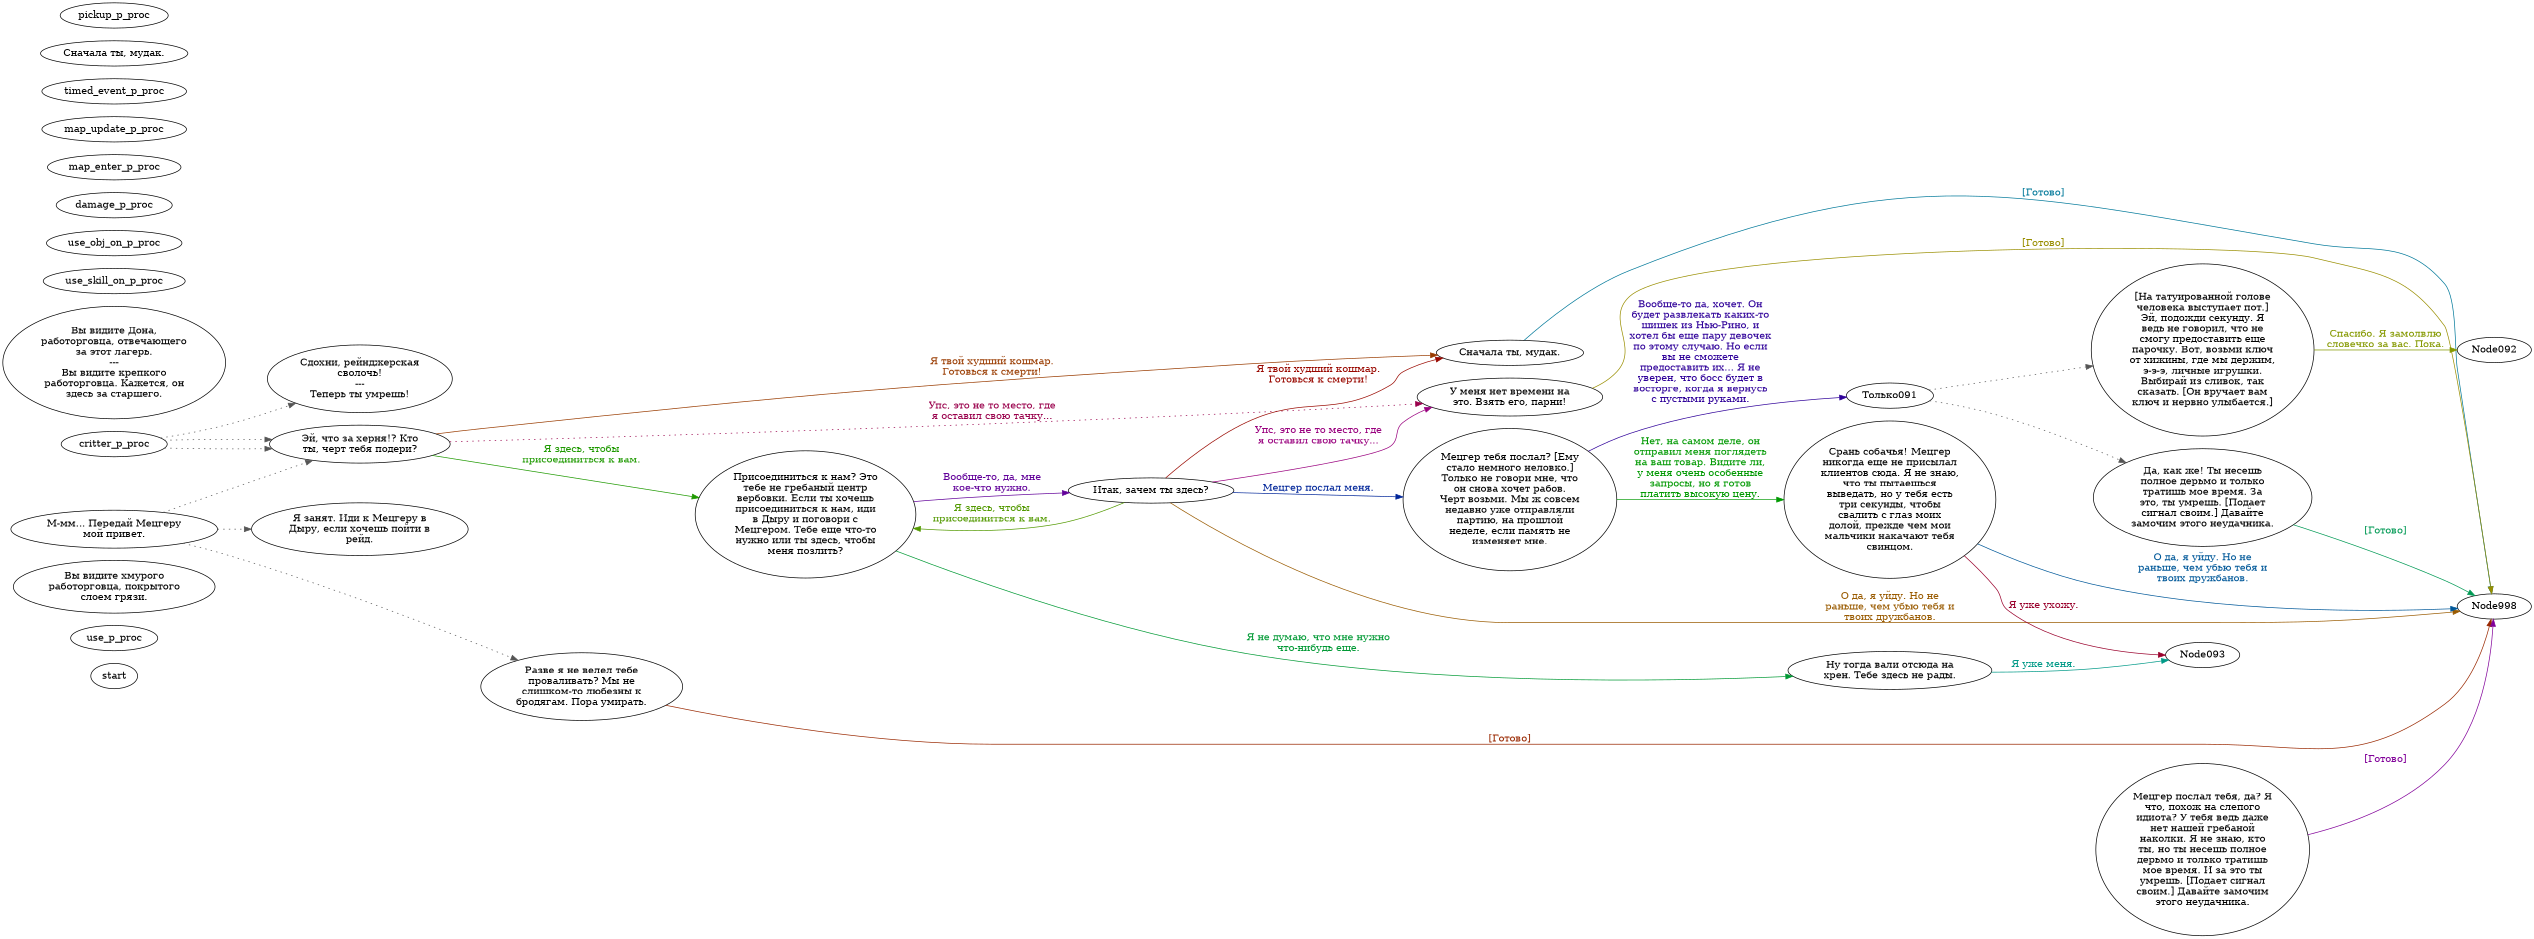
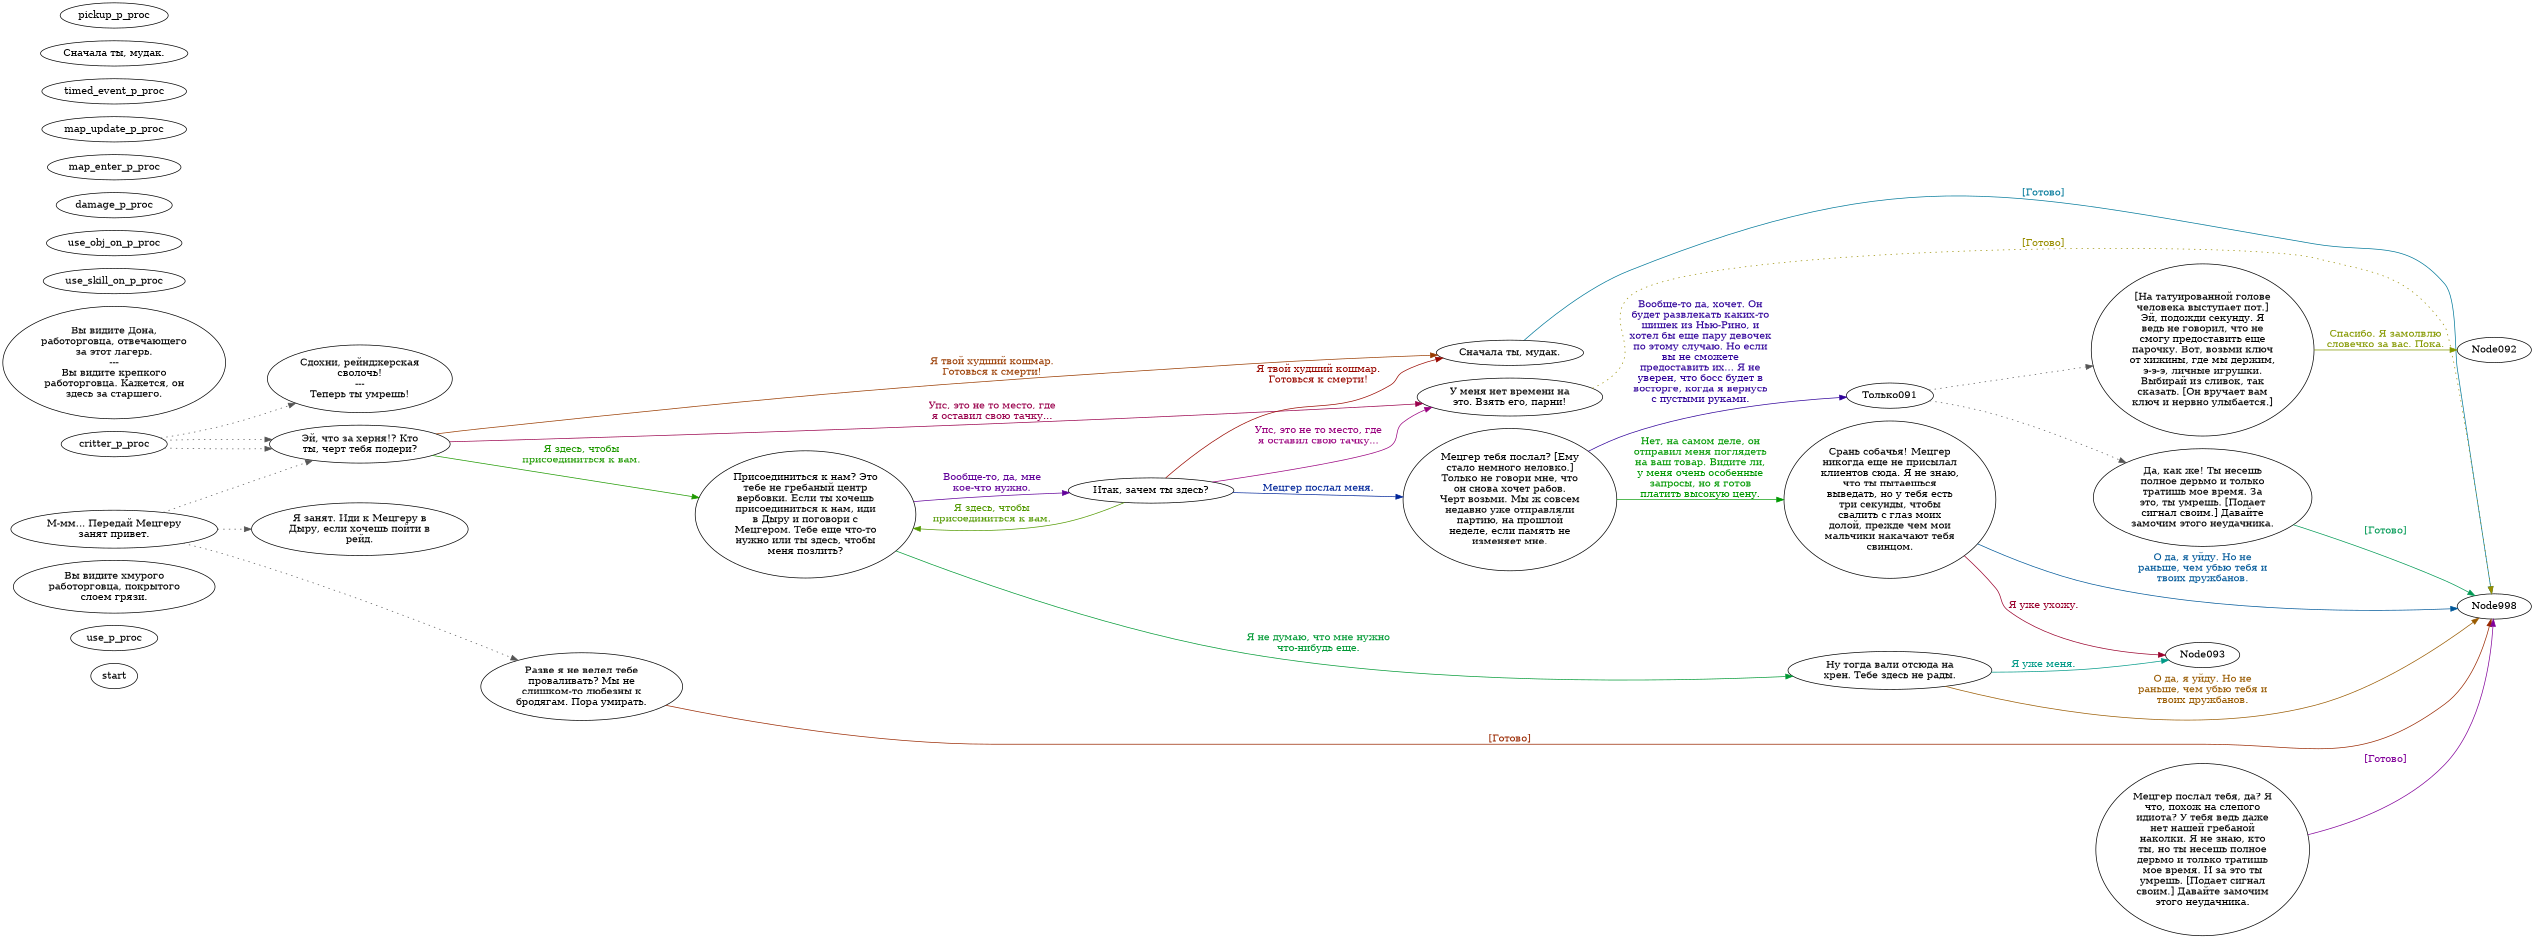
  digraph {
    rankdir=LR
    node [color="#000000" fillcolor="#FFFFFF" style=filled]
    edge [color="#555555"]
    start
    use_p_proc
    n3 [label="Вы видите хмурого\nработорговца, покрытого\nслоем грязи."]
    n4 [label="Сдохни, рейнджерская\nсволочь!\n---\nТеперь ты умрешь!"]
    critter_p_proc
    n6 [label="Эй, что за херня!? Кто\nты, черт тебя подери?"]
    n7 [label="Сначала ты, мудак."]
    n8 [label="Присоединиться к нам? Это\nтебе не гребаный центр\nвербовки. Если ты хочешь\nприсоединиться к нам, иди\nв Дыру и поговори с\nМецгером. Тебе еще что-то\nнужно или ты здесь, чтобы\nменя позлить?"]
    n9 [label="У меня нет времени на\nэто. Взять его, парни!"]
    Node998
    n11 [label="Итак, зачем ты здесь?"]
    n12 [label="Ну тогда вали отсюда на\nхрен. Тебе здесь не рады."]
    n13 [label="Вы видите Дона,\nработорговца, отвечающего\nза этот лагерь.\n---\nВы видите крепкого\nработорговца. Кажется, он\nздесь за старшего."]
    use_skill_on_p_proc
    use_obj_on_p_proc
    damage_p_proc
    map_enter_p_proc
    map_update_p_proc
-   n19 [label="М-мм... Передай Мецгеру\nмой привет."]
+   n19 [label="М-мм... Передай Мецгеру\nзанят привет."]
    n20 [label="Я занят. Иди к Мецгеру в\nДыру, если хочешь пойти в\nрейд."]
    n21 [label="Разве я не велел тебе\nпроваливать? Мы не\nслишком-то любезны к\nбродягам. Пора умирать."]
    n22 [label="Мецгер тебя послал? [Ему\nстало немного неловко.]\nТолько не говори мне, что\nон снова хочет рабов.\nЧерт возьми. Мы ж совсем\nнедавно уже отправляли\nпартию, на прошлой\nнеделе, если память не\nизменяет мне."]
    n23 [label="Только091"]
    n24 [label="Срань собачья! Мецгер\nникогда еще не присылал\nклиентов сюда. Я не знаю,\nчто ты пытаешься\nвыведать, но у тебя есть\nтри секунды, чтобы\nсвалить с глаз моих\nдолой, прежде чем мои\nмальчики накачают тебя\nсвинцом."]
    n25 [label="Мецгер послал тебя, да? Я\nчто, похож на слепого\nидиота? У тебя ведь даже\nнет нашей гребаной\nнаколки. Я не знаю, кто\nты, но ты несешь полное\nдерьмо и только тратишь\nмое время. И за это ты\nумрешь. [Подает сигнал\nсвоим.] Давайте замочим\nэтого неудачника."]
    Node093
    n27 [label="[На татуированной голове\nчеловека выступает пот.]\nЭй, подожди секунду. Я\nведь не говорил, что не\nсмогу предоставить еще\nпарочку. Вот, возьми ключ\nот хижины, где мы держим,\nэ-э-э, личные игрушки.\nВыбирай из сливок, так\nсказать. [Он вручает вам\nключ и нервно улыбается.]"]
    n28 [label="Да, как же! Ты несешь\nполное дерьмо и только\nтратишь мое время. За\nэто, ты умрешь. [Подает\nсигнал своим.] Давайте\nзамочим этого неудачника."]
    Node092
    timed_event_p_proc
    n31 [label="Сначала ты, мудак."]
    pickup_p_proc
    critter_p_proc -> n4 [style=dotted]
    critter_p_proc -> n6 [style=dotted]
    critter_p_proc -> n6 [style=dotted]
    n6 -> n7 [color="#993B00" fontcolor="#993B00" label="Я твой худший кошмар.\nГотовься к смерти!"]
    n6 -> n8 [color="#1E9900" fontcolor="#1E9900" label="Я здесь, чтобы\nприсоединиться к вам."]
-   n6 -> n9 [color="#99004B" fontcolor="#99004B" label="Упс, это не то место, где\nя оставил свою тачку..." style=dotted]
+   n6 -> n9 [color="#99004B" fontcolor="#99004B" label="Упс, это не то место, где\nя оставил свою тачку..."]
    n7 -> Node998 [color="#007899" fontcolor="#007899" label="[Готово]"]
    n8 -> n11 [color="#610099" fontcolor="#610099" label="Вообще-то, да, мне\nкое-что нужно."]
    n8 -> n12 [color="#009934" fontcolor="#009934" label="Я не думаю, что мне нужно\nчто-нибудь еще."]
-   n9 -> Node998 [color="#998E00" fontcolor="#998E00" label="[Готово]"]
+   n9 -> Node998 [color="#998E00" fontcolor="#998E00" label="[Готово]" style=dotted]
    n11 -> n7 [color="#990800" fontcolor="#990800" label="Я твой худший кошмар.\nГотовься к смерти!"]
    n11 -> n8 [color="#529900" fontcolor="#529900" label="Я здесь, чтобы\nприсоединиться к вам."]
    n11 -> n9 [color="#99007E" fontcolor="#99007E" label="Упс, это не то место, где\nя оставил свою тачку..."]
    n11 -> n22 [color="#002599" fontcolor="#002599" label="Мецгер послал меня."]
-   n11 -> Node998 [color="#995A00" fontcolor="#995A00" label="О да, я уйду. Но не\nраньше, чем убью тебя и\nтвоих дружбанов."]
+   n12 -> Node998 [color="#995A00" fontcolor="#995A00" label="О да, я уйду. Но не\nраньше, чем убью тебя и\nтвоих дружбанов."]
    n12 -> Node093 [color="#009987" fontcolor="#009987" label="Я уже меня."]
    n19 -> n6 [style=dotted]
    n19 -> n20 [style=dotted]
    n19 -> n21 [style=dotted]
    n21 -> Node998 [color="#992700" fontcolor="#992700" label="[Готово]"]
    n22 -> n23 [color="#2E0099" fontcolor="#2E0099" label="Вообще-то да, хочет. Он\nбудет развлекать каких-то\nшишек из Нью-Рино, и\nхотел бы еще пару девочек\nпо этому случаю. Но если\nвы не сможете\nпредоставить их... Я не\nуверен, что босс будет в\nвосторге, когда я вернусь\nс пустыми руками."]
    n22 -> n24 [color="#009901" fontcolor="#009901" label="Нет, на самом деле, он\nотправил меня поглядеть\nна ваш товар. Видите ли,\nу меня очень особенные\nзапросы, но я готов\nплатить высокую цену."]
    n23 -> n27 [style=dotted]
    n23 -> n28 [style=dotted]
    n24 -> Node998 [color="#005899" fontcolor="#005899" label="О да, я уйду. Но не\nраньше, чем убью тебя и\nтвоих дружбанов."]
    n24 -> Node093 [color="#99002B" fontcolor="#99002B" label="Я уже ухожу."]
    n25 -> Node998 [color="#810099" fontcolor="#810099" label="[Готово]"]
    n27 -> Node092 [color="#859900" fontcolor="#859900" label="Спасибо. Я замолвлю\nсловечко за вас. Пока."]
    n28 -> Node998 [color="#009954" fontcolor="#009954" label="[Готово]"]
  }
